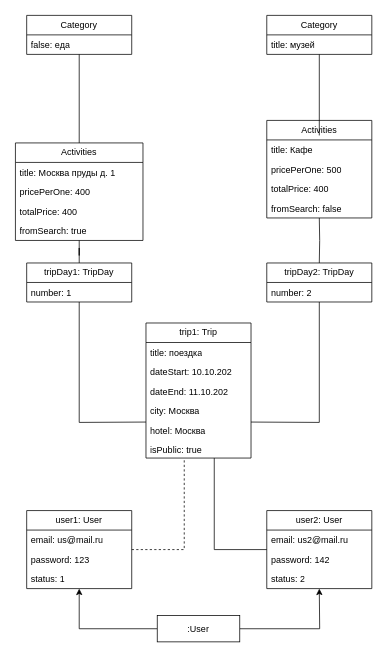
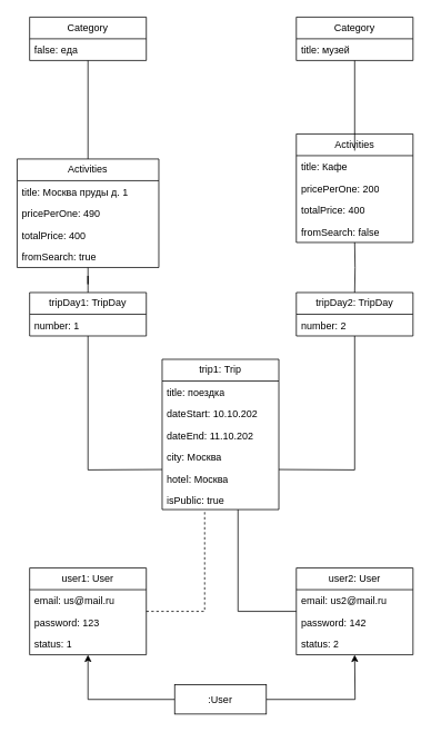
  <mxCell id="0" />
  <mxCell id="1" parent="0" />
  <mxCell id="2" style="edgeStyle=orthogonalEdgeStyle;rounded=0;orthogonalLoop=1;jettySize=auto;html=1;endArrow=none;endFill=0;dashed=1;" edge="1" parent="1" source="3" target="22"><mxGeometry relative="1" as="geometry"><mxPoint x="245" y="614" as="targetPoint" /><Array as="points"><mxPoint x="245" y="732" /></Array></mxGeometry></mxCell>
  <mxCell id="3" value="user1: User" style="swimlane;fontStyle=0;childLayout=stackLayout;horizontal=1;startSize=26;fillColor=none;horizontalStack=0;resizeParent=1;resizeParentMax=0;resizeLast=0;collapsible=1;marginBottom=0;whiteSpace=wrap;html=1;" vertex="1" parent="1"><mxGeometry x="35" y="680" width="140" height="104" as="geometry" /></mxCell>
  <mxCell id="4" value="email: us@mail.ru" style="text;strokeColor=none;fillColor=none;align=left;verticalAlign=top;spacingLeft=4;spacingRight=4;overflow=hidden;rotatable=0;points=[[0,0.5],[1,0.5]];portConstraint=eastwest;whiteSpace=wrap;html=1;" vertex="1" parent="3"><mxGeometry y="26" width="140" height="26" as="geometry" /></mxCell>
  <mxCell id="5" value="password: 123" style="text;strokeColor=none;fillColor=none;align=left;verticalAlign=top;spacingLeft=4;spacingRight=4;overflow=hidden;rotatable=0;points=[[0,0.5],[1,0.5]];portConstraint=eastwest;whiteSpace=wrap;html=1;" vertex="1" parent="3"><mxGeometry y="52" width="140" height="26" as="geometry" /></mxCell>
  <mxCell id="6" value="status: 1" style="text;strokeColor=none;fillColor=none;align=left;verticalAlign=top;spacingLeft=4;spacingRight=4;overflow=hidden;rotatable=0;points=[[0,0.5],[1,0.5]];portConstraint=eastwest;whiteSpace=wrap;html=1;" vertex="1" parent="3"><mxGeometry y="78" width="140" height="26" as="geometry" /></mxCell>
  <mxCell id="7" style="edgeStyle=orthogonalEdgeStyle;rounded=0;orthogonalLoop=1;jettySize=auto;html=1;" edge="1" parent="1" source="9"><mxGeometry relative="1" as="geometry"><mxPoint x="425" y="784" as="targetPoint" /></mxGeometry></mxCell>
  <mxCell id="8" style="edgeStyle=orthogonalEdgeStyle;rounded=0;orthogonalLoop=1;jettySize=auto;html=1;" edge="1" parent="1" source="9" target="3"><mxGeometry relative="1" as="geometry" /></mxCell>
  <mxCell id="9" value=":User" style="html=1;whiteSpace=wrap;" vertex="1" parent="1"><mxGeometry x="209" y="820" width="110" height="35" as="geometry" /></mxCell>
  <mxCell id="10" style="edgeStyle=orthogonalEdgeStyle;rounded=0;orthogonalLoop=1;jettySize=auto;html=1;endArrow=none;endFill=0;" edge="1" parent="1" target="22"><mxGeometry relative="1" as="geometry"><mxPoint x="355" y="732" as="sourcePoint" /><mxPoint x="285" y="614" as="targetPoint" /><Array as="points"><mxPoint x="285" y="732" /></Array></mxGeometry></mxCell>
  <mxCell id="11" style="edgeStyle=orthogonalEdgeStyle;rounded=0;orthogonalLoop=1;jettySize=auto;html=1;endArrow=none;endFill=0;" edge="1" parent="1" target="29"><mxGeometry relative="1" as="geometry"><mxPoint x="334" y="562.032" as="sourcePoint" /><mxPoint x="425" y="454" as="targetPoint" /></mxGeometry></mxCell>
  <mxCell id="12" style="edgeStyle=orthogonalEdgeStyle;rounded=0;orthogonalLoop=1;jettySize=auto;html=1;endArrow=none;endFill=0;" edge="1" parent="1" target="14"><mxGeometry relative="1" as="geometry"><mxPoint x="194" y="562.032" as="sourcePoint" /></mxGeometry></mxCell>
  <mxCell id="13" style="edgeStyle=orthogonalEdgeStyle;rounded=0;orthogonalLoop=1;jettySize=auto;html=1;endArrow=none;endFill=0;" edge="1" parent="1" source="14" target="37"><mxGeometry relative="1" as="geometry"><mxPoint x="105" y="284" as="targetPoint" /></mxGeometry></mxCell>
  <mxCell id="14" value="tripDay1: TripDay" style="swimlane;fontStyle=0;childLayout=stackLayout;horizontal=1;startSize=26;fillColor=none;horizontalStack=0;resizeParent=1;resizeParentMax=0;resizeLast=0;collapsible=1;marginBottom=0;whiteSpace=wrap;html=1;" vertex="1" parent="1"><mxGeometry x="35" y="350" width="140" height="52" as="geometry" /></mxCell>
  <mxCell id="15" value="number: 1" style="text;strokeColor=none;fillColor=none;align=left;verticalAlign=top;spacingLeft=4;spacingRight=4;overflow=hidden;rotatable=0;points=[[0,0.5],[1,0.5]];portConstraint=eastwest;whiteSpace=wrap;html=1;" vertex="1" parent="14"><mxGeometry y="26" width="140" height="26" as="geometry" /></mxCell>
  <mxCell id="16" style="edgeStyle=orthogonalEdgeStyle;rounded=0;orthogonalLoop=1;jettySize=auto;html=1;endArrow=none;endFill=0;" edge="1" parent="1" target="31"><mxGeometry relative="1" as="geometry"><mxPoint x="425" y="350" as="sourcePoint" /><mxPoint x="425" y="284" as="targetPoint" /></mxGeometry></mxCell>
  <mxCell id="17" style="edgeStyle=orthogonalEdgeStyle;rounded=0;orthogonalLoop=1;jettySize=auto;html=1;endArrow=none;endFill=0;" edge="1" parent="1" target="44"><mxGeometry relative="1" as="geometry"><mxPoint x="425" y="180" as="sourcePoint" /><mxPoint x="334" y="72" as="targetPoint" /><Array as="points"><mxPoint x="425" y="60" /><mxPoint x="425" y="60" /></Array></mxGeometry></mxCell>
  <mxCell id="18" value="user2: User" style="swimlane;fontStyle=0;childLayout=stackLayout;horizontal=1;startSize=26;fillColor=none;horizontalStack=0;resizeParent=1;resizeParentMax=0;resizeLast=0;collapsible=1;marginBottom=0;whiteSpace=wrap;html=1;" vertex="1" parent="1"><mxGeometry x="355" y="680" width="140" height="104" as="geometry" /></mxCell>
  <mxCell id="19" value="email: us2@mail.ru" style="text;strokeColor=none;fillColor=none;align=left;verticalAlign=top;spacingLeft=4;spacingRight=4;overflow=hidden;rotatable=0;points=[[0,0.5],[1,0.5]];portConstraint=eastwest;whiteSpace=wrap;html=1;" vertex="1" parent="18"><mxGeometry y="26" width="140" height="26" as="geometry" /></mxCell>
  <mxCell id="20" value="password: 142" style="text;strokeColor=none;fillColor=none;align=left;verticalAlign=top;spacingLeft=4;spacingRight=4;overflow=hidden;rotatable=0;points=[[0,0.5],[1,0.5]];portConstraint=eastwest;whiteSpace=wrap;html=1;" vertex="1" parent="18"><mxGeometry y="52" width="140" height="26" as="geometry" /></mxCell>
  <mxCell id="21" value="status: 2" style="text;strokeColor=none;fillColor=none;align=left;verticalAlign=top;spacingLeft=4;spacingRight=4;overflow=hidden;rotatable=0;points=[[0,0.5],[1,0.5]];portConstraint=eastwest;whiteSpace=wrap;html=1;" vertex="1" parent="18"><mxGeometry y="78" width="140" height="26" as="geometry" /></mxCell>
  <mxCell id="22" value="trip1: Trip" style="swimlane;fontStyle=0;childLayout=stackLayout;horizontal=1;startSize=26;fillColor=none;horizontalStack=0;resizeParent=1;resizeParentMax=0;resizeLast=0;collapsible=1;marginBottom=0;whiteSpace=wrap;html=1;" vertex="1" parent="1"><mxGeometry x="194" y="430" width="140" height="180" as="geometry" /></mxCell>
  <mxCell id="23" value="title: поездка" style="text;strokeColor=none;fillColor=none;align=left;verticalAlign=top;spacingLeft=4;spacingRight=4;overflow=hidden;rotatable=0;points=[[0,0.5],[1,0.5]];portConstraint=eastwest;whiteSpace=wrap;html=1;" vertex="1" parent="22"><mxGeometry y="26" width="140" height="26" as="geometry" /></mxCell>
  <mxCell id="24" value="dateStart: 10.10.202" style="text;strokeColor=none;fillColor=none;align=left;verticalAlign=top;spacingLeft=4;spacingRight=4;overflow=hidden;rotatable=0;points=[[0,0.5],[1,0.5]];portConstraint=eastwest;whiteSpace=wrap;html=1;" vertex="1" parent="22"><mxGeometry y="52" width="140" height="26" as="geometry" /></mxCell>
  <mxCell id="25" value="dateEnd: 11.10.202" style="text;strokeColor=none;fillColor=none;align=left;verticalAlign=top;spacingLeft=4;spacingRight=4;overflow=hidden;rotatable=0;points=[[0,0.5],[1,0.5]];portConstraint=eastwest;whiteSpace=wrap;html=1;" vertex="1" parent="22"><mxGeometry y="78" width="140" height="26" as="geometry" /></mxCell>
  <mxCell id="26" value="city: Москва" style="text;strokeColor=none;fillColor=none;align=left;verticalAlign=top;spacingLeft=4;spacingRight=4;overflow=hidden;rotatable=0;points=[[0,0.5],[1,0.5]];portConstraint=eastwest;whiteSpace=wrap;html=1;" vertex="1" parent="22"><mxGeometry y="104" width="140" height="26" as="geometry" /></mxCell>
  <mxCell id="27" value="hotel: Москва" style="text;strokeColor=none;fillColor=none;align=left;verticalAlign=top;spacingLeft=4;spacingRight=4;overflow=hidden;rotatable=0;points=[[0,0.5],[1,0.5]];portConstraint=eastwest;whiteSpace=wrap;html=1;" vertex="1" parent="22"><mxGeometry y="130" width="140" height="26" as="geometry" /></mxCell>
  <mxCell id="28" value="isPublic: true" style="text;strokeColor=none;fillColor=none;align=left;verticalAlign=top;spacingLeft=4;spacingRight=4;overflow=hidden;rotatable=0;points=[[0,0.5],[1,0.5]];portConstraint=eastwest;whiteSpace=wrap;html=1;" vertex="1" parent="22"><mxGeometry y="156" width="140" height="24" as="geometry" /></mxCell>
  <mxCell id="29" value="tripDay2: TripDay" style="swimlane;fontStyle=0;childLayout=stackLayout;horizontal=1;startSize=26;fillColor=none;horizontalStack=0;resizeParent=1;resizeParentMax=0;resizeLast=0;collapsible=1;marginBottom=0;whiteSpace=wrap;html=1;" vertex="1" parent="1"><mxGeometry x="355" y="350" width="140" height="52" as="geometry" /></mxCell>
  <mxCell id="30" value="number: 2" style="text;strokeColor=none;fillColor=none;align=left;verticalAlign=top;spacingLeft=4;spacingRight=4;overflow=hidden;rotatable=0;points=[[0,0.5],[1,0.5]];portConstraint=eastwest;whiteSpace=wrap;html=1;" vertex="1" parent="29"><mxGeometry y="26" width="140" height="26" as="geometry" /></mxCell>
  <mxCell id="31" value="Activities" style="swimlane;fontStyle=0;childLayout=stackLayout;horizontal=1;startSize=26;fillColor=none;horizontalStack=0;resizeParent=1;resizeParentMax=0;resizeLast=0;collapsible=1;marginBottom=0;whiteSpace=wrap;html=1;" vertex="1" parent="1"><mxGeometry x="355" y="160" width="140" height="130" as="geometry" /></mxCell>
  <mxCell id="32" value="title: Кафе" style="text;strokeColor=none;fillColor=none;align=left;verticalAlign=top;spacingLeft=4;spacingRight=4;overflow=hidden;rotatable=0;points=[[0,0.5],[1,0.5]];portConstraint=eastwest;whiteSpace=wrap;html=1;" vertex="1" parent="31"><mxGeometry y="26" width="140" height="26" as="geometry" /></mxCell>
- <mxCell id="33" value="pricePerOne: 500" style="text;strokeColor=none;fillColor=none;align=left;verticalAlign=top;spacingLeft=4;spacingRight=4;overflow=hidden;rotatable=0;points=[[0,0.5],[1,0.5]];portConstraint=eastwest;whiteSpace=wrap;html=1;" vertex="1" parent="31"><mxGeometry y="52" width="140" height="26" as="geometry" /></mxCell>
+ <mxCell id="33" value="pricePerOne: 200" style="text;strokeColor=none;fillColor=none;align=left;verticalAlign=top;spacingLeft=4;spacingRight=4;overflow=hidden;rotatable=0;points=[[0,0.5],[1,0.5]];portConstraint=eastwest;whiteSpace=wrap;html=1;" vertex="1" parent="31"><mxGeometry y="52" width="140" height="26" as="geometry" /></mxCell>
  <mxCell id="34" value="totalPrice: 400" style="text;strokeColor=none;fillColor=none;align=left;verticalAlign=top;spacingLeft=4;spacingRight=4;overflow=hidden;rotatable=0;points=[[0,0.5],[1,0.5]];portConstraint=eastwest;whiteSpace=wrap;html=1;" vertex="1" parent="31"><mxGeometry y="78" width="140" height="26" as="geometry" /></mxCell>
  <mxCell id="35" value="fromSearch: false" style="text;strokeColor=none;fillColor=none;align=left;verticalAlign=top;spacingLeft=4;spacingRight=4;overflow=hidden;rotatable=0;points=[[0,0.5],[1,0.5]];portConstraint=eastwest;whiteSpace=wrap;html=1;" vertex="1" parent="31"><mxGeometry y="104" width="140" height="26" as="geometry" /></mxCell>
  <mxCell id="36" style="edgeStyle=orthogonalEdgeStyle;rounded=0;orthogonalLoop=1;jettySize=auto;html=1;endArrow=none;endFill=0;" edge="1" parent="1" source="37" target="42"><mxGeometry relative="1" as="geometry" /></mxCell>
  <mxCell id="37" value="Activities" style="swimlane;fontStyle=0;childLayout=stackLayout;horizontal=1;startSize=26;fillColor=none;horizontalStack=0;resizeParent=1;resizeParentMax=0;resizeLast=0;collapsible=1;marginBottom=0;whiteSpace=wrap;html=1;" vertex="1" parent="1"><mxGeometry x="20" y="190" width="170" height="130" as="geometry" /></mxCell>
  <mxCell id="38" value="title: Москва пруды д. 1" style="text;strokeColor=none;fillColor=none;align=left;verticalAlign=top;spacingLeft=4;spacingRight=4;overflow=hidden;rotatable=0;points=[[0,0.5],[1,0.5]];portConstraint=eastwest;whiteSpace=wrap;html=1;" vertex="1" parent="37"><mxGeometry y="26" width="170" height="26" as="geometry" /></mxCell>
- <mxCell id="39" value="pricePerOne: 400" style="text;strokeColor=none;fillColor=none;align=left;verticalAlign=top;spacingLeft=4;spacingRight=4;overflow=hidden;rotatable=0;points=[[0,0.5],[1,0.5]];portConstraint=eastwest;whiteSpace=wrap;html=1;" vertex="1" parent="37"><mxGeometry y="52" width="170" height="26" as="geometry" /></mxCell>
+ <mxCell id="39" value="pricePerOne: 490" style="text;strokeColor=none;fillColor=none;align=left;verticalAlign=top;spacingLeft=4;spacingRight=4;overflow=hidden;rotatable=0;points=[[0,0.5],[1,0.5]];portConstraint=eastwest;whiteSpace=wrap;html=1;" vertex="1" parent="37"><mxGeometry y="52" width="170" height="26" as="geometry" /></mxCell>
  <mxCell id="40" value="totalPrice: 400" style="text;strokeColor=none;fillColor=none;align=left;verticalAlign=top;spacingLeft=4;spacingRight=4;overflow=hidden;rotatable=0;points=[[0,0.5],[1,0.5]];portConstraint=eastwest;whiteSpace=wrap;html=1;" vertex="1" parent="37"><mxGeometry y="78" width="170" height="26" as="geometry" /></mxCell>
  <mxCell id="41" value="fromSearch: true" style="text;strokeColor=none;fillColor=none;align=left;verticalAlign=top;spacingLeft=4;spacingRight=4;overflow=hidden;rotatable=0;points=[[0,0.5],[1,0.5]];portConstraint=eastwest;whiteSpace=wrap;html=1;" vertex="1" parent="37"><mxGeometry y="104" width="170" height="26" as="geometry" /></mxCell>
  <mxCell id="42" value="Category" style="swimlane;fontStyle=0;childLayout=stackLayout;horizontal=1;startSize=26;fillColor=none;horizontalStack=0;resizeParent=1;resizeParentMax=0;resizeLast=0;collapsible=1;marginBottom=0;whiteSpace=wrap;html=1;" vertex="1" parent="1"><mxGeometry x="35" y="20" width="140" height="52" as="geometry" /></mxCell>
  <mxCell id="43" value="false: еда" style="text;strokeColor=none;fillColor=none;align=left;verticalAlign=top;spacingLeft=4;spacingRight=4;overflow=hidden;rotatable=0;points=[[0,0.5],[1,0.5]];portConstraint=eastwest;whiteSpace=wrap;html=1;" vertex="1" parent="42"><mxGeometry y="26" width="140" height="26" as="geometry" /></mxCell>
  <mxCell id="44" value="Category" style="swimlane;fontStyle=0;childLayout=stackLayout;horizontal=1;startSize=26;fillColor=none;horizontalStack=0;resizeParent=1;resizeParentMax=0;resizeLast=0;collapsible=1;marginBottom=0;whiteSpace=wrap;html=1;" vertex="1" parent="1"><mxGeometry x="355" y="20" width="140" height="52" as="geometry" /></mxCell>
  <mxCell id="45" value="title: музей" style="text;strokeColor=none;fillColor=none;align=left;verticalAlign=top;spacingLeft=4;spacingRight=4;overflow=hidden;rotatable=0;points=[[0,0.5],[1,0.5]];portConstraint=eastwest;whiteSpace=wrap;html=1;" vertex="1" parent="44"><mxGeometry y="26" width="140" height="26" as="geometry" /></mxCell>
